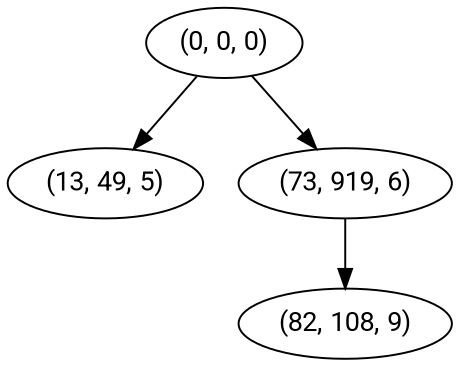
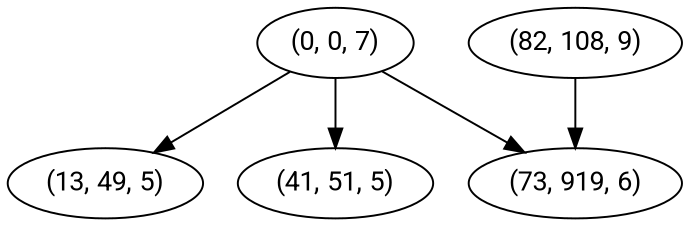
  digraph {
    fontname=Roboto
    node [fontname=Roboto]
    edge [fontname=Roboto]
    n1 [label="(13, 49, 5)"]
-   "(0, 0, 0)"
+   "(0, 0, 0)" [label="(0, 0, 7)"]
+   "(41, 51, 5)"
    n4 [label="(73, 919, 6)"]
    "(82, 108, 9)"
    "(0, 0, 0)" -> n1
+   "(0, 0, 0)" -> "(41, 51, 5)"
    "(0, 0, 0)" -> n4
-   n4 -> "(82, 108, 9)"
+   "(82, 108, 9)" -> n4
  }
